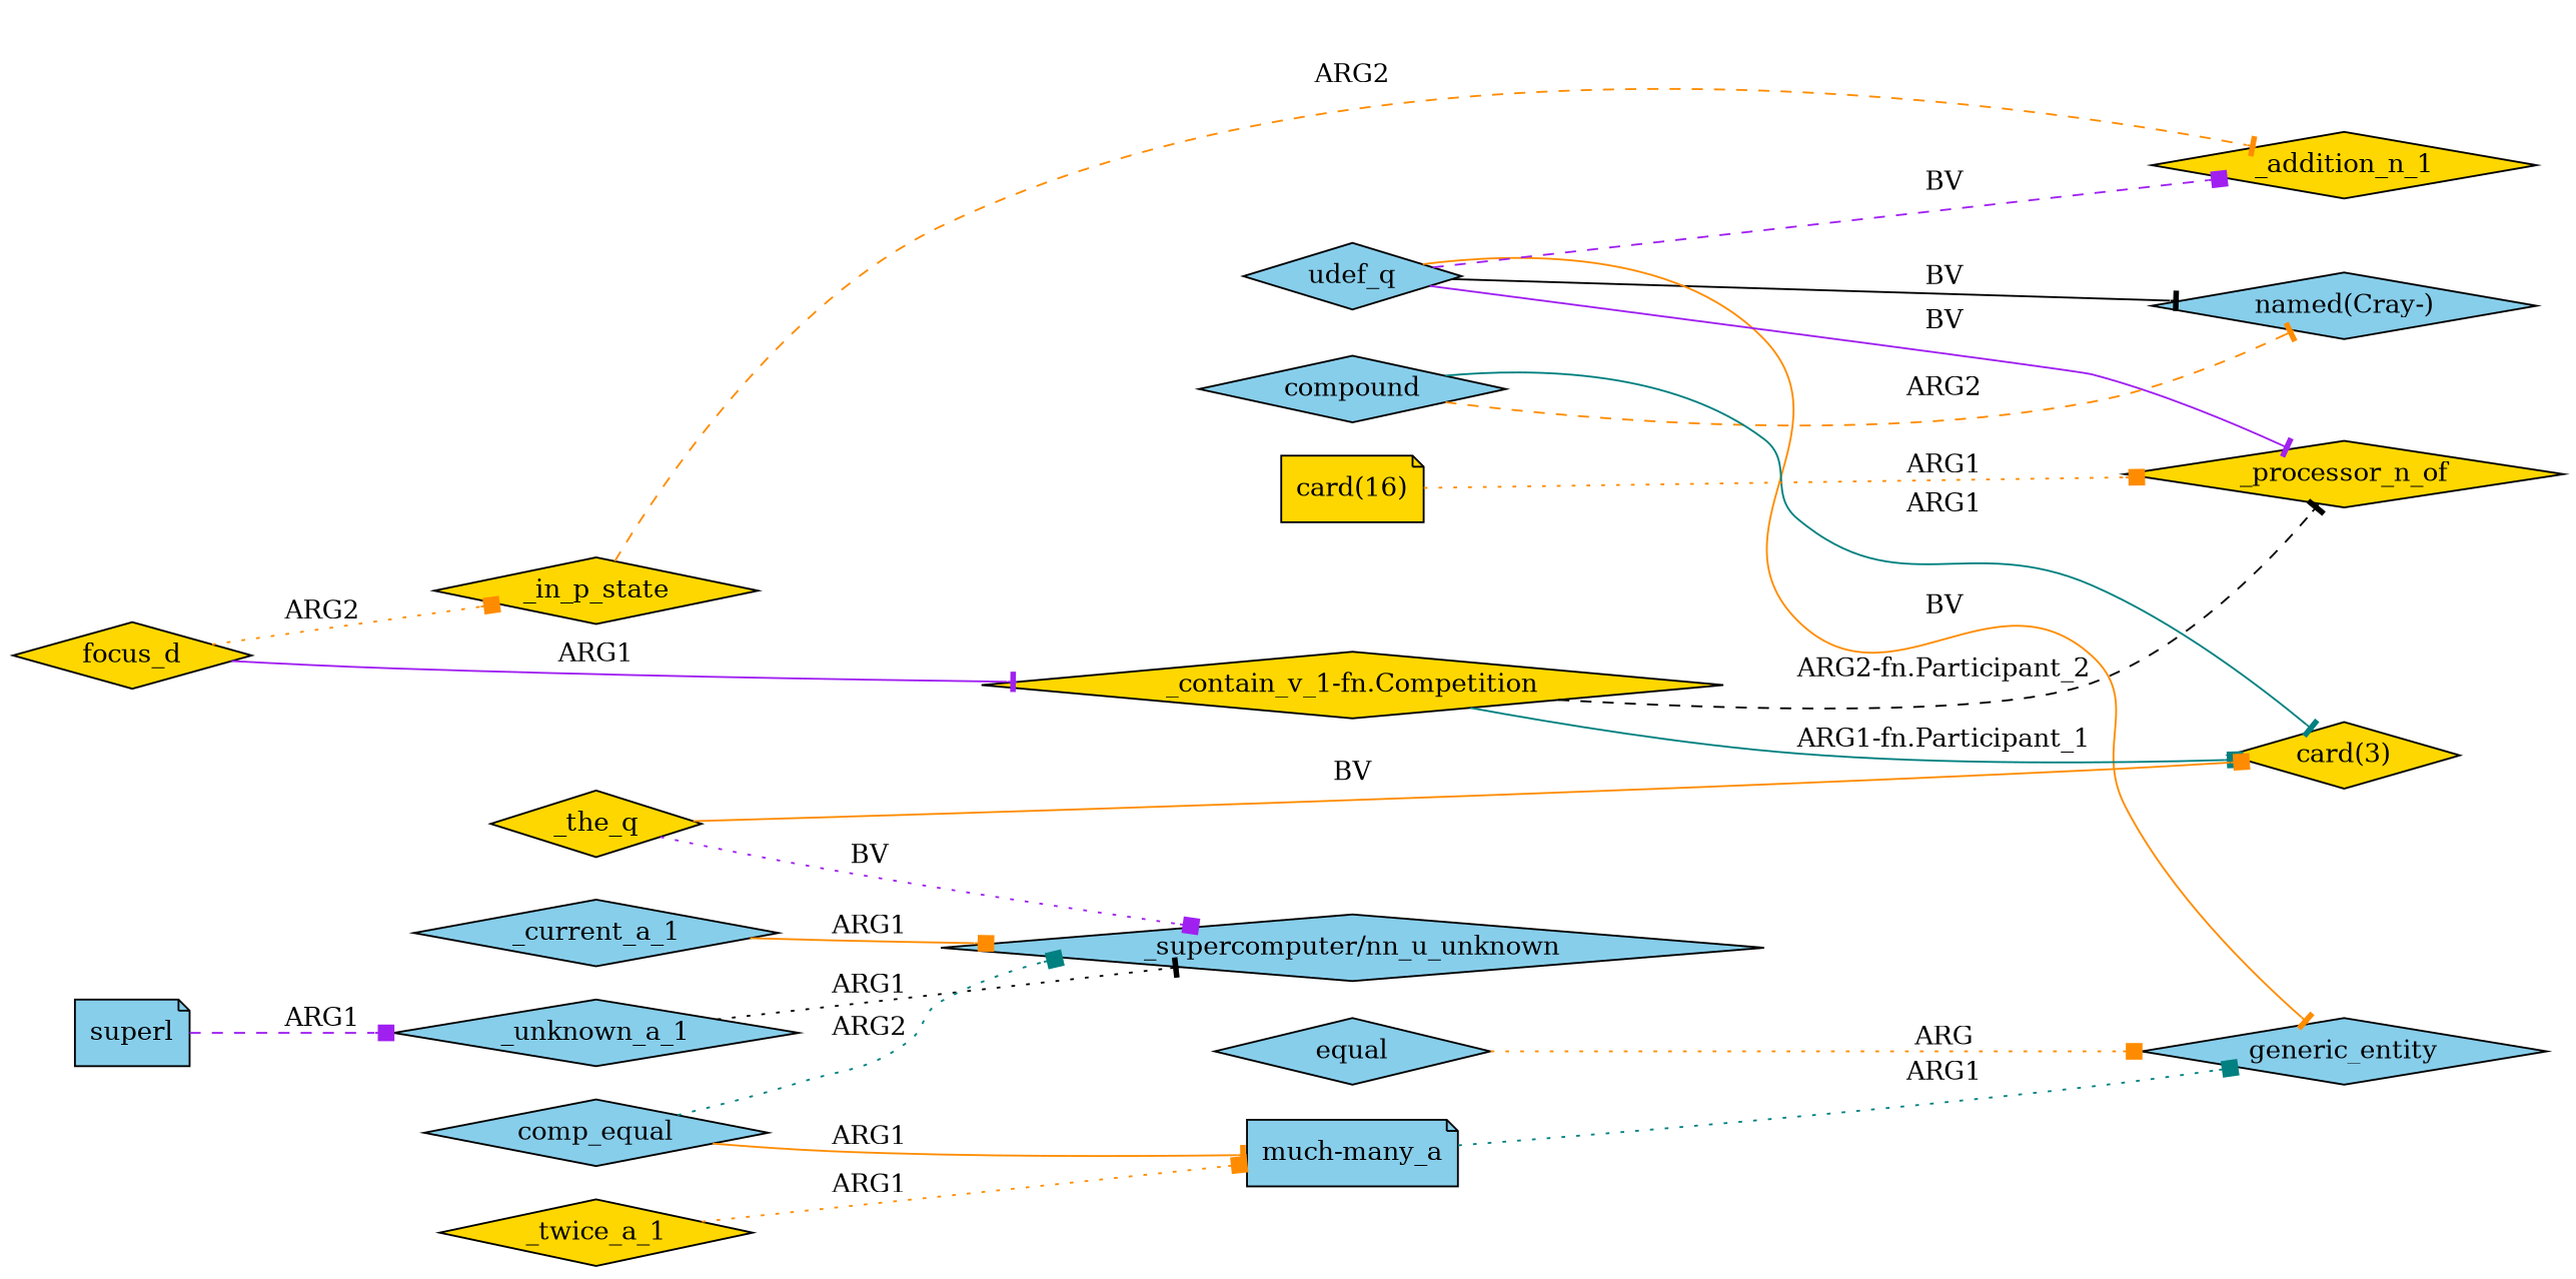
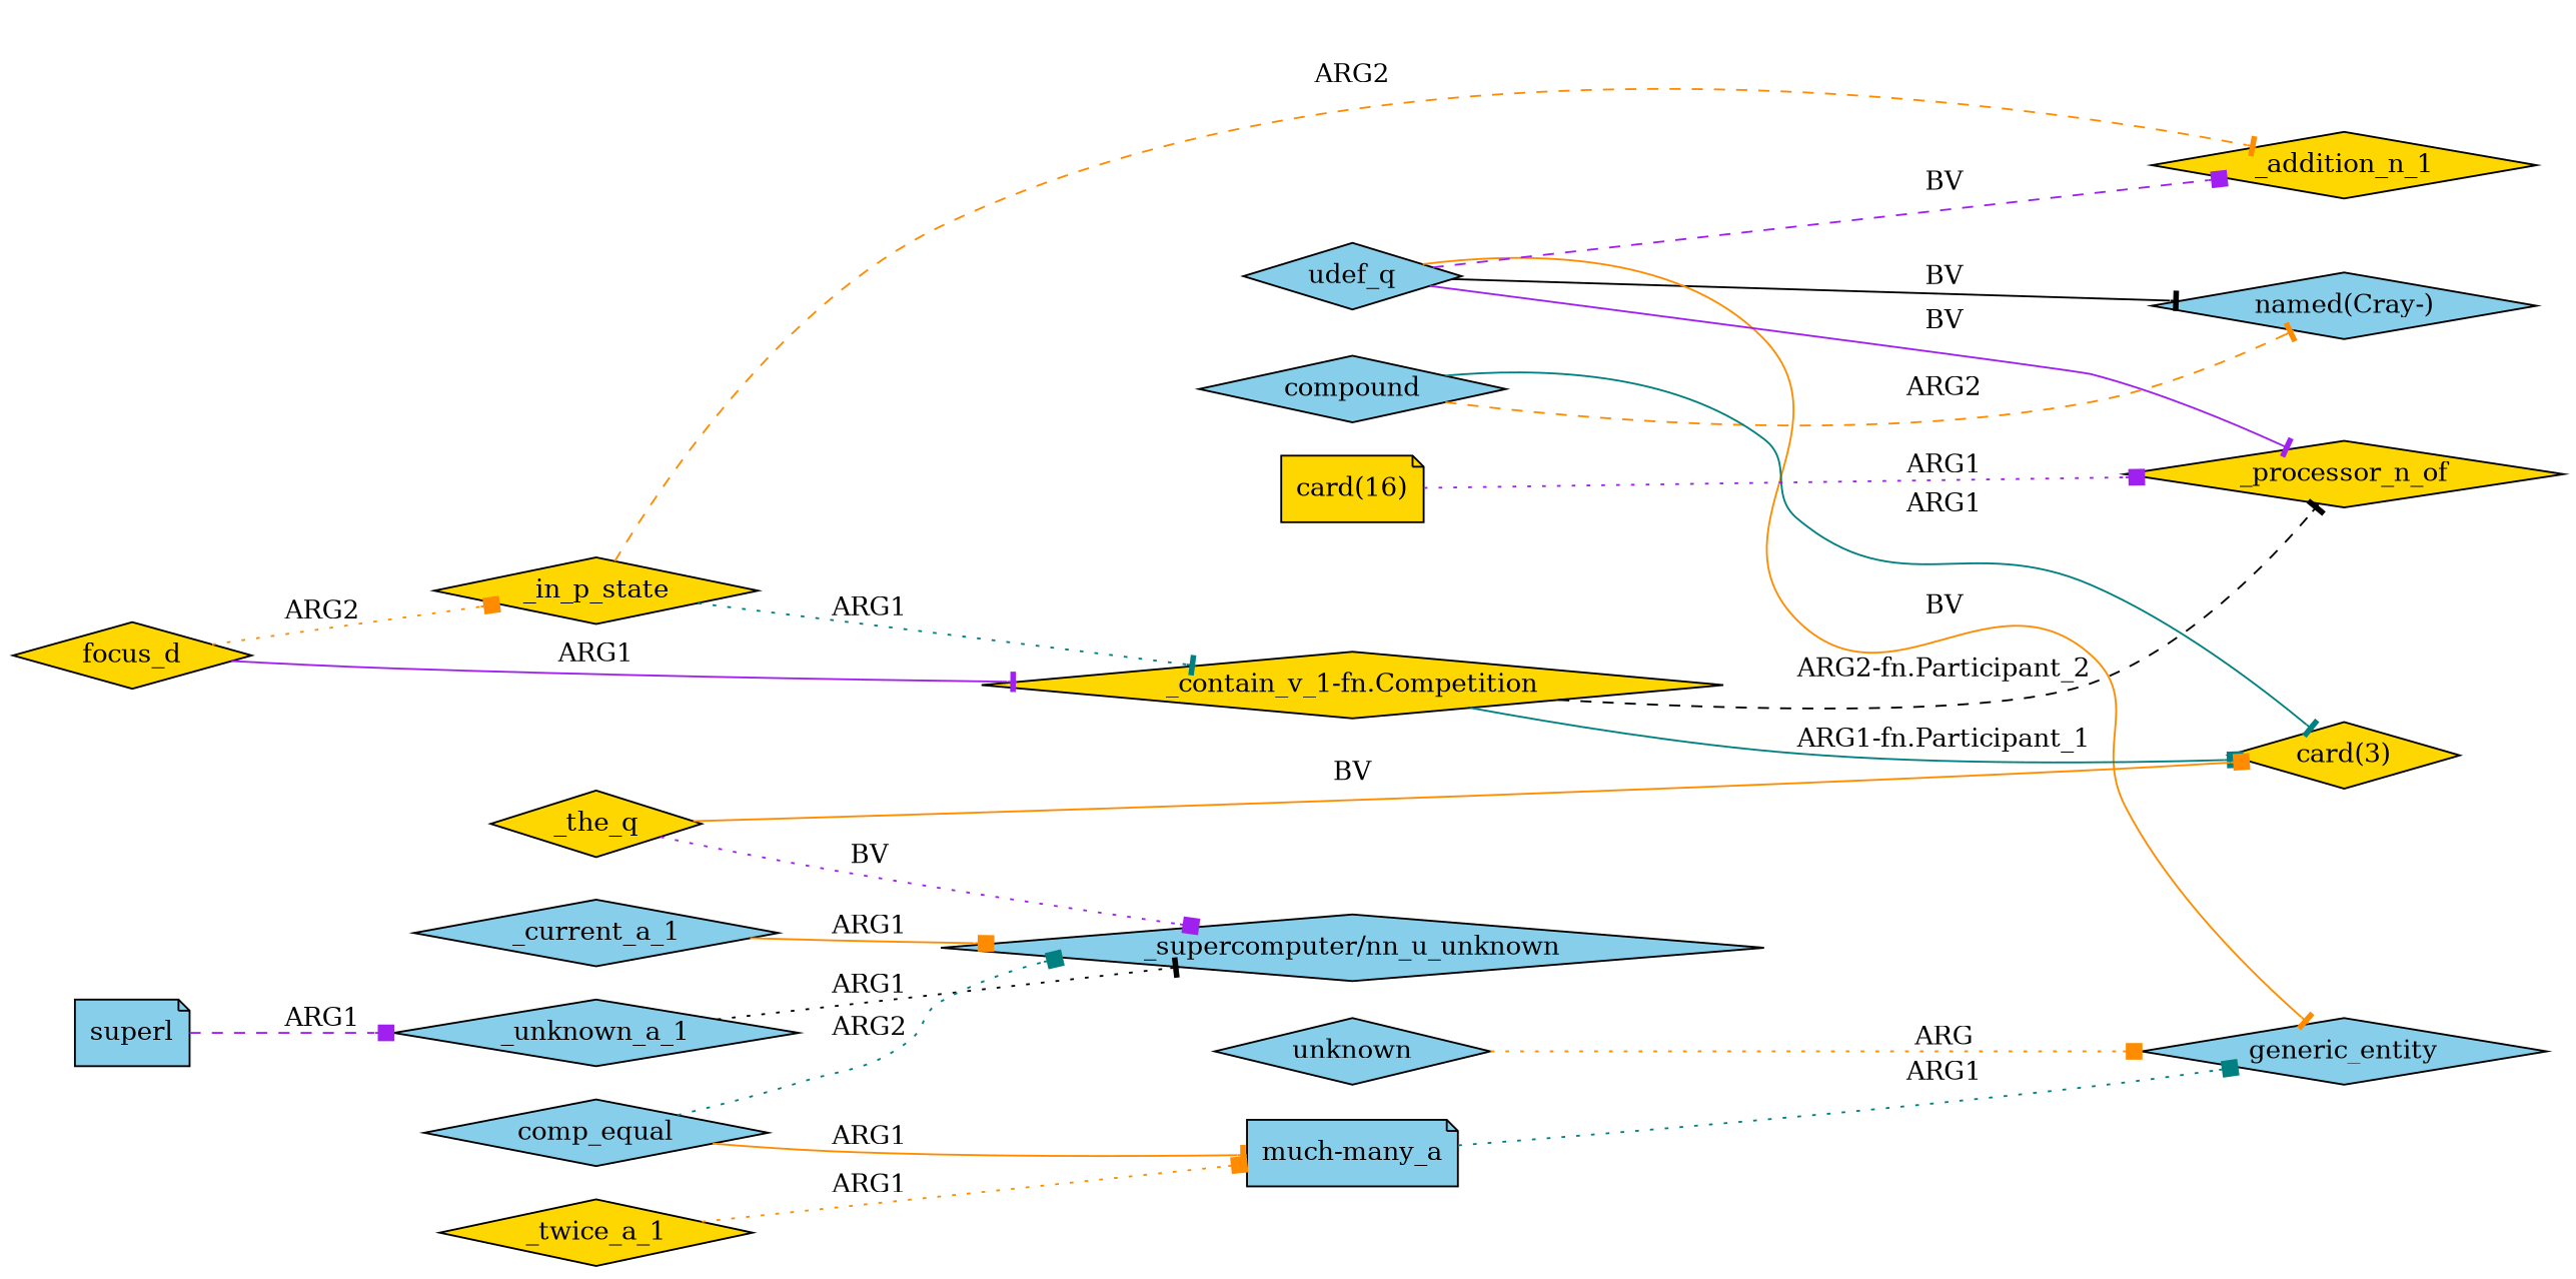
  digraph {
    rankdir=LR
    node [fillcolor=skyblue shape=diamond style=filled]
    edge [arrowhead=box color=darkorange style=solid]
    udef_q
    "named(Cray-)"
    generic_entity
    _addition_n_1 [fillcolor=gold]
    _processor_n_of [fillcolor=gold]
    n6 [label=_unknown_a_1]
    "_supercomputer/nn_u_unknown"
    _in_p_state [fillcolor=gold]
    "_contain_v_1-fn.Competition" [fillcolor=gold]
    "card(3)" [fillcolor=gold]
    comp_equal
    "much-many_a" [shape=note]
-   unknown [label=equal]
+   unknown
    superl [shape=note]
    _current_a_1
    compound
    _the_q [fillcolor=gold]
    focus_d [fillcolor=gold]
    "card(16)" [fillcolor=gold shape=note]
    _twice_a_1 [fillcolor=gold]
    udef_q -> "named(Cray-)" [arrowhead=tee color=black label=BV]
    udef_q -> generic_entity [arrowhead=tee label=BV]
    udef_q -> _addition_n_1 [color=purple label=BV style=dashed]
    udef_q -> _processor_n_of [arrowhead=tee color=purple label=BV]
    n6 -> "_supercomputer/nn_u_unknown" [arrowhead=tee color=black label=ARG1 style=dotted]
    _in_p_state -> _addition_n_1 [arrowhead=tee label=ARG2 style=dashed]
+   _in_p_state -> "_contain_v_1-fn.Competition" [arrowhead=tee color=teal label=ARG1 style=dotted]
    "_contain_v_1-fn.Competition" -> _processor_n_of [arrowhead=tee color=black label="ARG2-fn.Participant_2" style=dashed]
    "_contain_v_1-fn.Competition" -> "card(3)" [color=teal label="ARG1-fn.Participant_1"]
    comp_equal -> "_supercomputer/nn_u_unknown" [color=teal label=ARG2 style=dotted]
    comp_equal -> "much-many_a" [arrowhead=tee label=ARG1]
    "much-many_a" -> generic_entity [color=teal label=ARG1 style=dotted]
    unknown -> generic_entity [label=ARG style=dotted]
    superl -> n6 [color=purple label=ARG1 style=dashed]
    _current_a_1 -> "_supercomputer/nn_u_unknown" [label=ARG1]
    compound -> "named(Cray-)" [arrowhead=tee label=ARG2 style=dashed]
    compound -> "card(3)" [arrowhead=tee color=teal label=ARG1]
    _the_q -> "_supercomputer/nn_u_unknown" [color=purple label=BV style=dotted]
    _the_q -> "card(3)" [label=BV]
    focus_d -> _in_p_state [label=ARG2 style=dotted]
    focus_d -> "_contain_v_1-fn.Competition" [arrowhead=tee color=purple label=ARG1]
-   "card(16)" -> _processor_n_of [label=ARG1 style=dotted]
+   "card(16)" -> _processor_n_of [color=purple label=ARG1 style=dotted]
    _twice_a_1 -> "much-many_a" [label=ARG1 style=dotted]
  }
